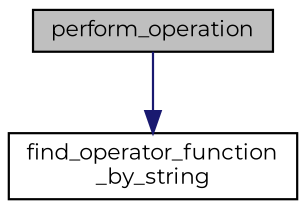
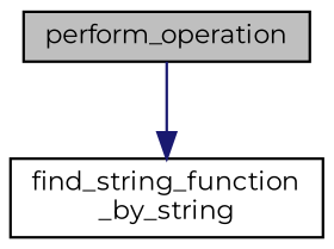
  digraph {
    rankdir=TB
    fontname=Montserrat
    node [color=black fontname=Montserrat fontsize=10 shape=record style=filled]
    n1 [fillcolor=grey75 fontcolor=black height=0.2 label=perform_operation width=0.4]
-   n2 [fillcolor=white height=0.2 label="find_operator_function\l_by_string" width=0.4]
+   n2 [fillcolor=white height=0.2 label="find_string_function\l_by_string" width=0.4]
    n1 -> n2 [color=midnightblue fontname=Montserrat fontsize=10 labelfontname=Helvetica labelfontsize=10 style=solid]
  }
